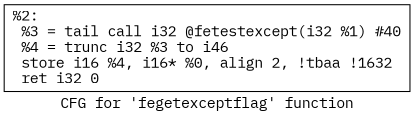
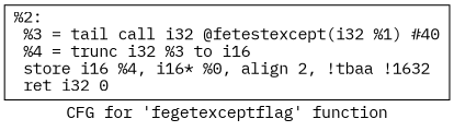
  digraph {
    label="CFG for 'fegetexceptflag' function"
    fontname="IBM Plex Mono"
-   n1 [label="{%2:\l  %3 = tail call i32 @fetestexcept(i32 %1) #40\l  %4 = trunc i32 %3 to i46\l  store i16 %4, i16* %0, align 2, !tbaa !1632\l  ret i32 0\l}" shape=record fontname="IBM Plex Mono"]
+   n1 [label="{%2:\l  %3 = tail call i32 @fetestexcept(i32 %1) #40\l  %4 = trunc i32 %3 to i16\l  store i16 %4, i16* %0, align 2, !tbaa !1632\l  ret i32 0\l}" shape=record fontname="IBM Plex Mono"]
  }
